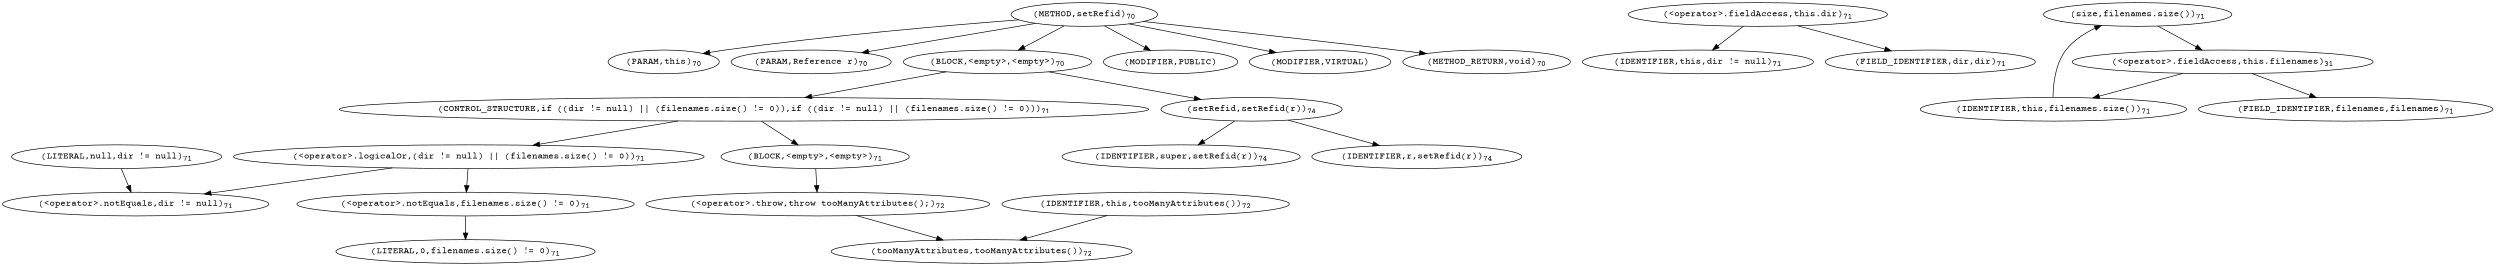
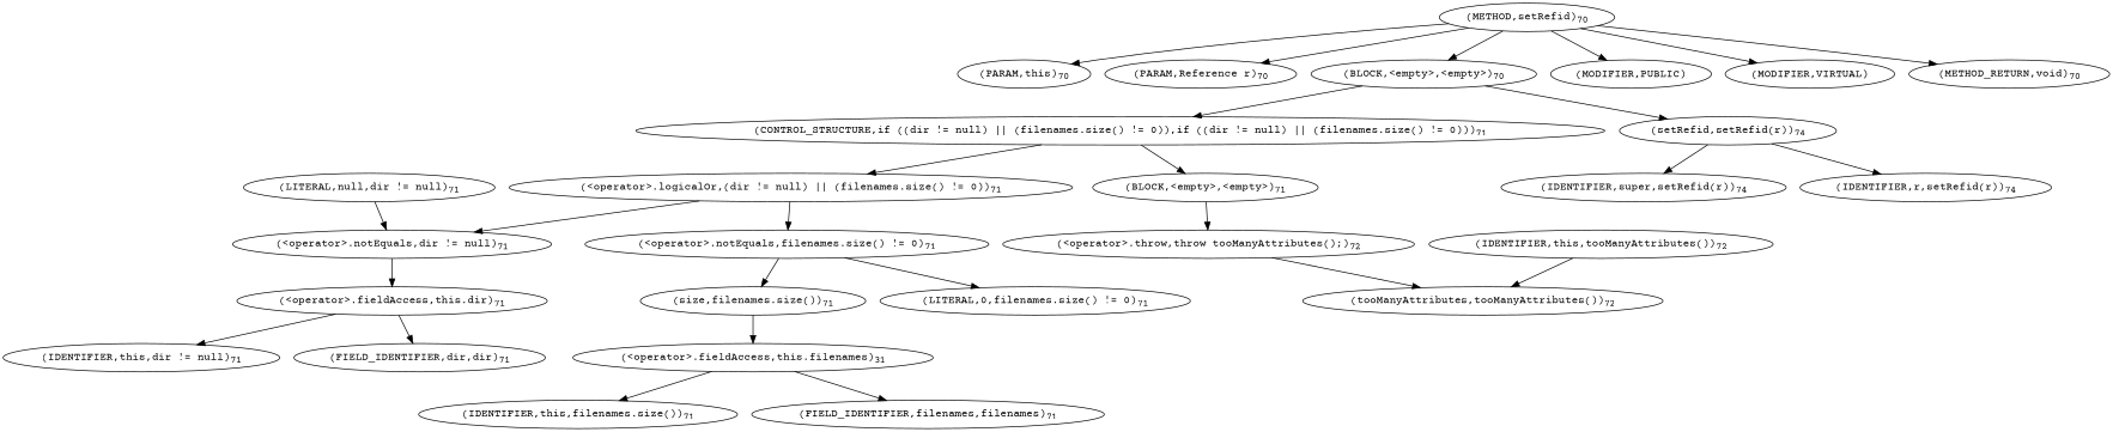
  digraph {
    fontname="Courier Prime"
    node [fontname="Courier Prime"]
    edge [fontname="Courier Prime"]
    n1 [label=<(METHOD,setRefid)<SUB>70</SUB>>]
    n2 [label=<(PARAM,this)<SUB>70</SUB>>]
    n3 [label=<(PARAM,Reference r)<SUB>70</SUB>>]
    n4 [label=<(BLOCK,&lt;empty&gt;,&lt;empty&gt;)<SUB>70</SUB>>]
    n5 [label=<(MODIFIER,PUBLIC)>]
    n6 [label=<(MODIFIER,VIRTUAL)>]
    n7 [label=<(METHOD_RETURN,void)<SUB>70</SUB>>]
    n8 [label=<(CONTROL_STRUCTURE,if ((dir != null) || (filenames.size() != 0)),if ((dir != null) || (filenames.size() != 0)))<SUB>71</SUB>>]
    n9 [label=<(setRefid,setRefid(r))<SUB>74</SUB>>]
    n10 [label=<(&lt;operator&gt;.logicalOr,(dir != null) || (filenames.size() != 0))<SUB>71</SUB>>]
    n11 [label=<(BLOCK,&lt;empty&gt;,&lt;empty&gt;)<SUB>71</SUB>>]
    n12 [label=<(IDENTIFIER,super,setRefid(r))<SUB>74</SUB>>]
    n13 [label=<(IDENTIFIER,r,setRefid(r))<SUB>74</SUB>>]
    n14 [label=<(&lt;operator&gt;.notEquals,dir != null)<SUB>71</SUB>>]
    n15 [label=<(&lt;operator&gt;.notEquals,filenames.size() != 0)<SUB>71</SUB>>]
    n16 [label=<(&lt;operator&gt;.throw,throw tooManyAttributes();)<SUB>72</SUB>>]
    n17 [label=<(&lt;operator&gt;.fieldAccess,this.dir)<SUB>71</SUB>>]
    n18 [label=<(size,filenames.size())<SUB>71</SUB>>]
    n19 [label=<(LITERAL,0,filenames.size() != 0)<SUB>71</SUB>>]
    n20 [label=<(IDENTIFIER,this,dir != null)<SUB>71</SUB>>]
    n21 [label=<(FIELD_IDENTIFIER,dir,dir)<SUB>71</SUB>>]
    n22 [label=<(LITERAL,null,dir != null)<SUB>71</SUB>>]
    n23 [label=<(&lt;operator&gt;.fieldAccess,this.filenames)<SUB>31</SUB>>]
    n24 [label=<(IDENTIFIER,this,filenames.size())<SUB>71</SUB>>]
    n25 [label=<(FIELD_IDENTIFIER,filenames,filenames)<SUB>71</SUB>>]
    n26 [label=<(tooManyAttributes,tooManyAttributes())<SUB>72</SUB>>]
    n27 [label=<(IDENTIFIER,this,tooManyAttributes())<SUB>72</SUB>>]
    n1 -> n2
    n1 -> n3
    n1 -> n4
    n1 -> n5
    n1 -> n6
    n1 -> n7
    n4 -> n8
    n4 -> n9
    n8 -> n10
    n8 -> n11
    n9 -> n12
    n9 -> n13
    n10 -> n14
    n10 -> n15
    n11 -> n16
-   n24 -> n18
+   n14 -> n17
+   n15 -> n18
    n15 -> n19
    n16 -> n26
    n17 -> n20
    n17 -> n21
    n18 -> n23
    n22 -> n14
    n23 -> n24
    n23 -> n25
    n27 -> n26
  }
